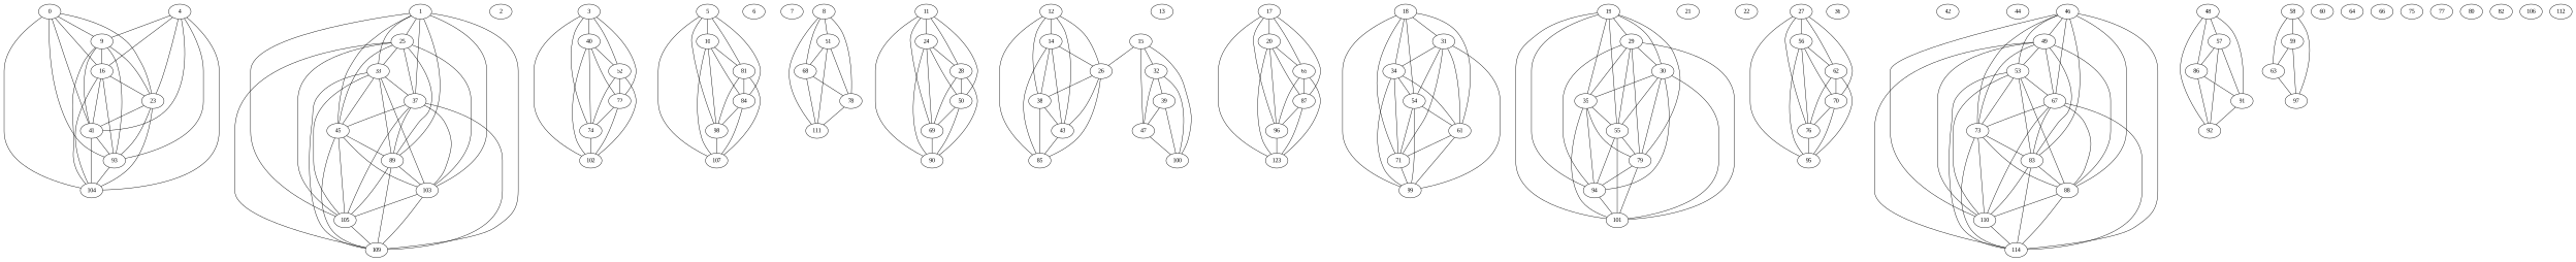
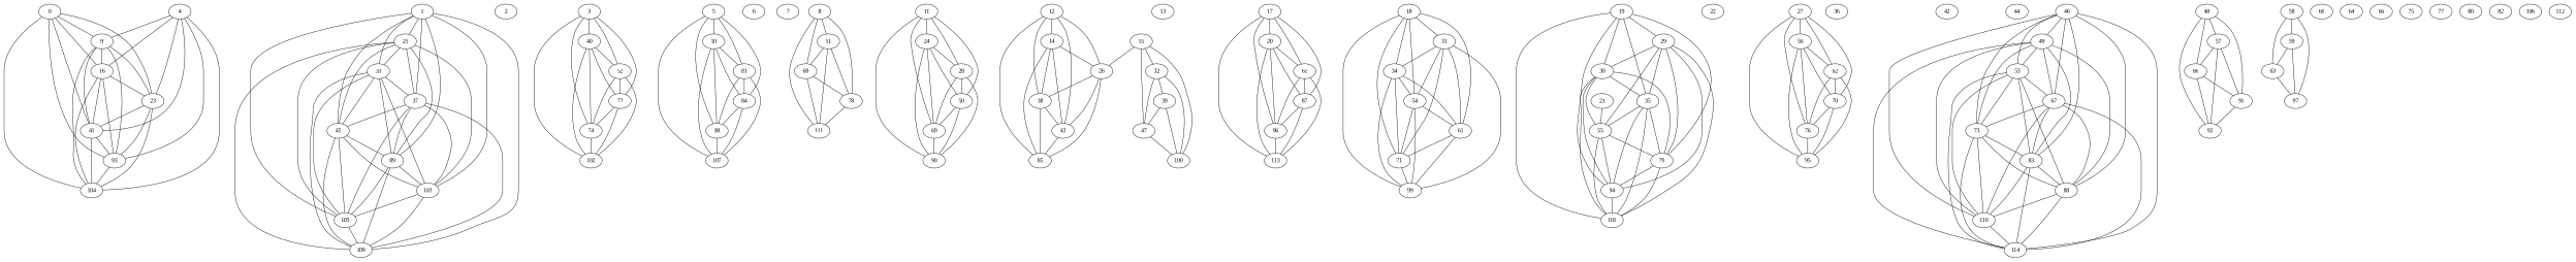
  graph {
    fontname="Liberation Serif"
    node [fontname="Liberation Serif"]
    edge [fontname="Liberation Serif"]
    0
    9
    16
    23
    41
    93
    104
    1
    25
    33
    37
    45
    89
    103
    105
    109
    2
    3
    40
    52
    72
    74
    102
    4
    5
    10
    81
    84
    98
    107
    6
    7
    8
    51
    68
    78
    111
    11
    24
    28
    50
    69
    90
    12
    14
    26
    38
    43
    85
    13
    15
    32
    47
    100
    39
    17
    20
    65
    87
    96
-   113 [label=123]
+   113
    18
    31
    34
    54
    61
    71
    99
    19
    29
    30
    35
    55
    79
    94
    101
    21
    22
    27
    56
    62
    70
    76
    95
    36
    42
    44
    46
    49
    53
    67
    73
    83
    88
    110
    114
    48
    57
    86
    91
    92
    58
    59
    63
    97
    60
    64
    66
    75
    77
    80
    82
    106
    112
    0 -- 9
    0 -- 16
    0 -- 23
    0 -- 41
    0 -- 93
    0 -- 104
    9 -- 16
    9 -- 23
    9 -- 41
    9 -- 93
    9 -- 104
    16 -- 23
    16 -- 41
    16 -- 93
    16 -- 104
    23 -- 41
    23 -- 93
    23 -- 104
    41 -- 93
    41 -- 104
    93 -- 104
    1 -- 25
    1 -- 33
    1 -- 37
    1 -- 45
    1 -- 89
    1 -- 103
    1 -- 105
    1 -- 109
    25 -- 33
    25 -- 37
    25 -- 45
    25 -- 89
    25 -- 103
    25 -- 105
    25 -- 109
    33 -- 37
    33 -- 45
    33 -- 89
    33 -- 103
    33 -- 105
    33 -- 109
    37 -- 45
    37 -- 89
    37 -- 103
    37 -- 105
    37 -- 109
    45 -- 89
    45 -- 103
    45 -- 105
    45 -- 109
    89 -- 103
    89 -- 105
    89 -- 109
    103 -- 105
    103 -- 109
    105 -- 109
    3 -- 40
    3 -- 52
    3 -- 72
    3 -- 74
    3 -- 102
    40 -- 52
    40 -- 72
    40 -- 74
    40 -- 102
    52 -- 72
    52 -- 74
    52 -- 102
    72 -- 74
    72 -- 102
    74 -- 102
    4 -- 9
    4 -- 16
    4 -- 23
    4 -- 41
    4 -- 93
    4 -- 104
    5 -- 10
    5 -- 81
    5 -- 84
    5 -- 98
    5 -- 107
    10 -- 81
    10 -- 84
    10 -- 98
    10 -- 107
    81 -- 84
    81 -- 98
    81 -- 107
    84 -- 98
    84 -- 107
    98 -- 107
    8 -- 51
    8 -- 68
    8 -- 78
    8 -- 111
    51 -- 68
    51 -- 78
    51 -- 111
    68 -- 78
    68 -- 111
    78 -- 111
    11 -- 24
    11 -- 28
    11 -- 50
    11 -- 69
    11 -- 90
    24 -- 28
    24 -- 50
    24 -- 69
    24 -- 90
    28 -- 50
    28 -- 69
    28 -- 90
    50 -- 69
    50 -- 90
    69 -- 90
    12 -- 14
    12 -- 26
    12 -- 38
    12 -- 43
    12 -- 85
    14 -- 26
    14 -- 38
    14 -- 43
    14 -- 85
    26 -- 38
    26 -- 43
    26 -- 85
    38 -- 43
    38 -- 85
    43 -- 85
    15 -- 26
    15 -- 32
    15 -- 47
    15 -- 100
    32 -- 47
    32 -- 100
    32 -- 39
    47 -- 100
    39 -- 47
    39 -- 100
    17 -- 20
    17 -- 65
    17 -- 87
    17 -- 96
    17 -- 113
    20 -- 65
    20 -- 87
    20 -- 96
    20 -- 113
    65 -- 87
    65 -- 96
    65 -- 113
    87 -- 96
    87 -- 113
    96 -- 113
    18 -- 31
    18 -- 34
    18 -- 54
    18 -- 61
    18 -- 71
    18 -- 99
    31 -- 34
    31 -- 54
    31 -- 61
    31 -- 71
    31 -- 99
    34 -- 54
    34 -- 61
    34 -- 71
    34 -- 99
    54 -- 61
    54 -- 71
    54 -- 99
    61 -- 71
    61 -- 99
    71 -- 99
    19 -- 29
    19 -- 30
    19 -- 35
-   19 -- 55
+   21 -- 55
    19 -- 79
    19 -- 94
    19 -- 101
    29 -- 30
    29 -- 35
    29 -- 55
    29 -- 79
    29 -- 94
    29 -- 101
    30 -- 35
    30 -- 55
    30 -- 79
    30 -- 94
    30 -- 101
    35 -- 55
    35 -- 79
    35 -- 94
    35 -- 101
    55 -- 79
    55 -- 94
    55 -- 101
    79 -- 94
    79 -- 101
    94 -- 101
    27 -- 56
    27 -- 62
    27 -- 70
    27 -- 76
    27 -- 95
    56 -- 62
    56 -- 70
    56 -- 76
    56 -- 95
    62 -- 70
    62 -- 76
    62 -- 95
    70 -- 76
    70 -- 95
    76 -- 95
    46 -- 49
    46 -- 53
    46 -- 67
    46 -- 73
    46 -- 83
    46 -- 88
    46 -- 110
    46 -- 114
    49 -- 53
    49 -- 67
    49 -- 73
    49 -- 83
    49 -- 88
    49 -- 110
    49 -- 114
    53 -- 67
    53 -- 73
    53 -- 83
    53 -- 88
    53 -- 110
    53 -- 114
    67 -- 73
    67 -- 83
    67 -- 88
    67 -- 110
    67 -- 114
    73 -- 83
    73 -- 88
    73 -- 110
    73 -- 114
    83 -- 88
    83 -- 110
    83 -- 114
    88 -- 110
    88 -- 114
    110 -- 114
    48 -- 57
    48 -- 86
    48 -- 91
    48 -- 92
    57 -- 86
    57 -- 91
    57 -- 92
    86 -- 91
    86 -- 92
    91 -- 92
    58 -- 59
    58 -- 63
    58 -- 97
    59 -- 63
    59 -- 97
    63 -- 97
  }
